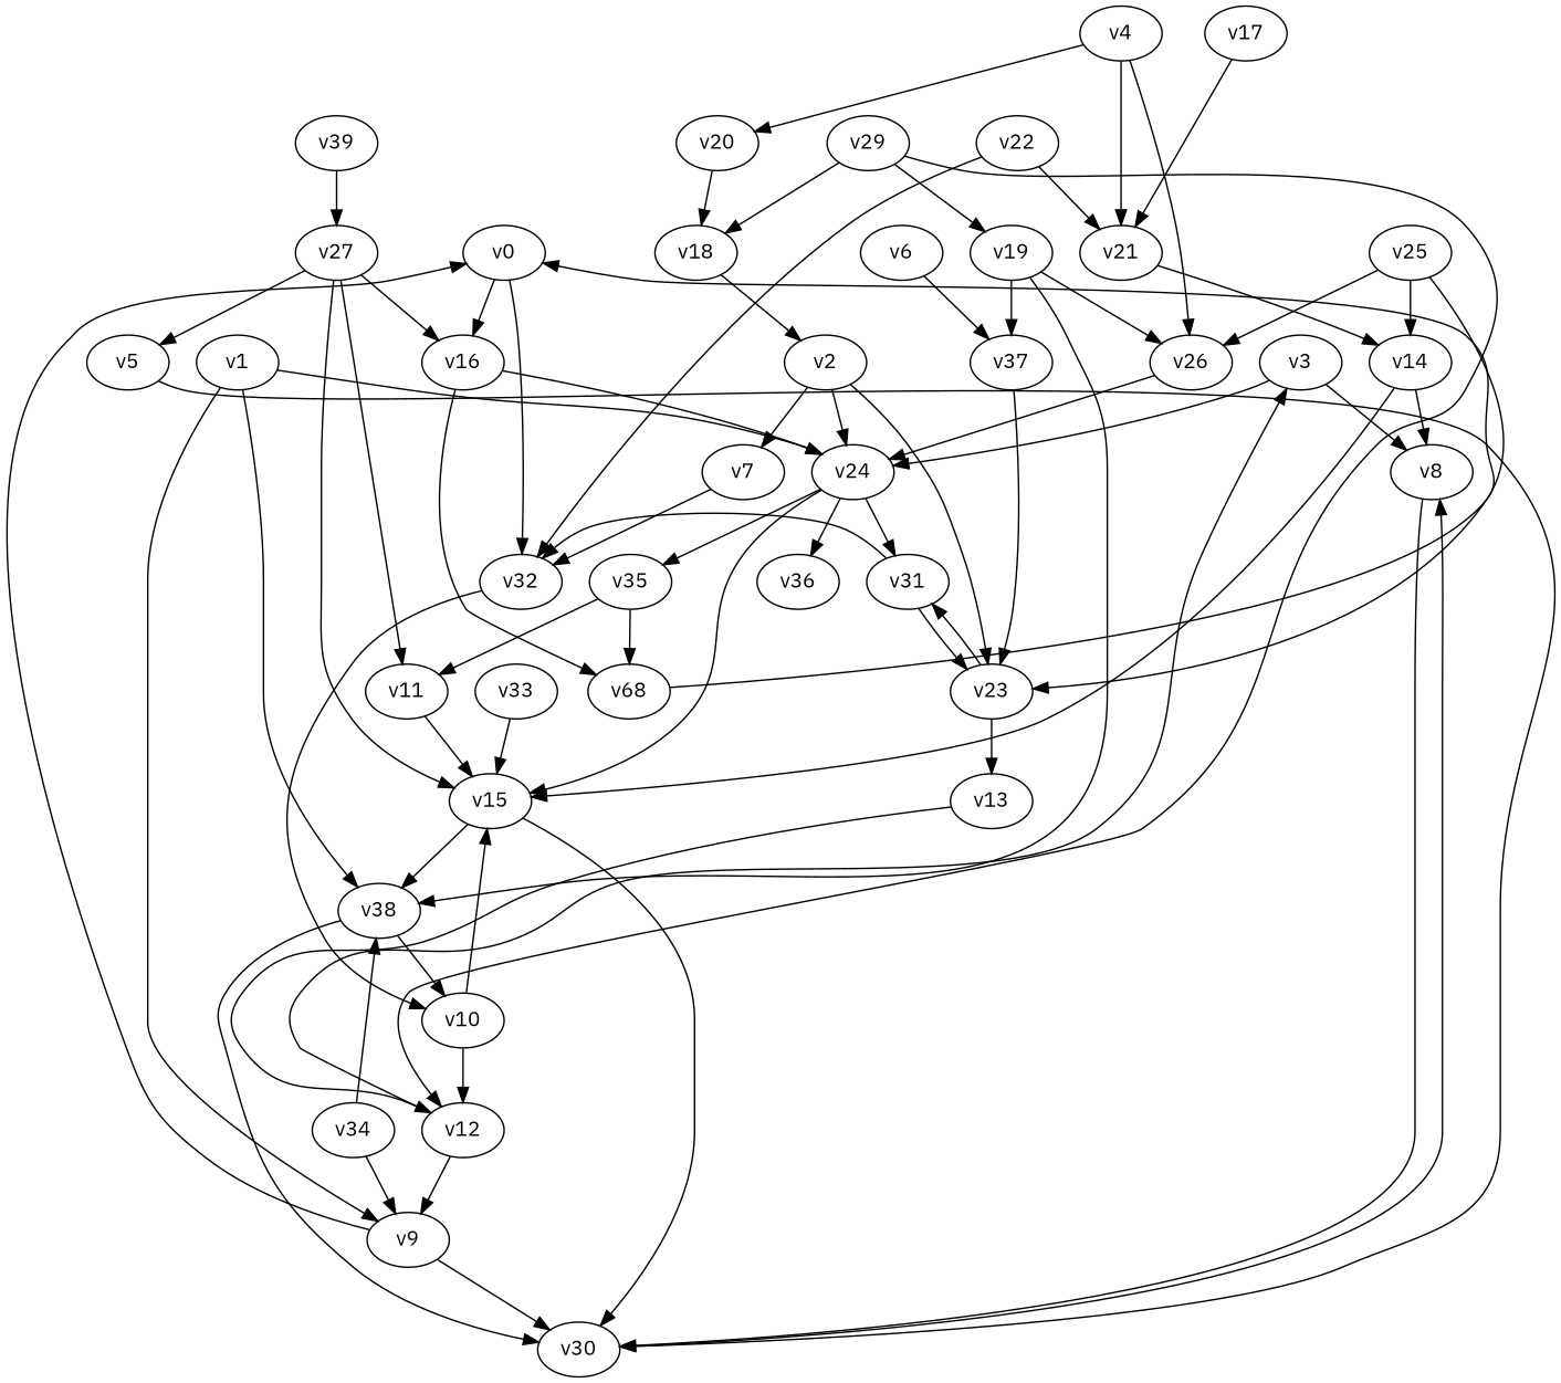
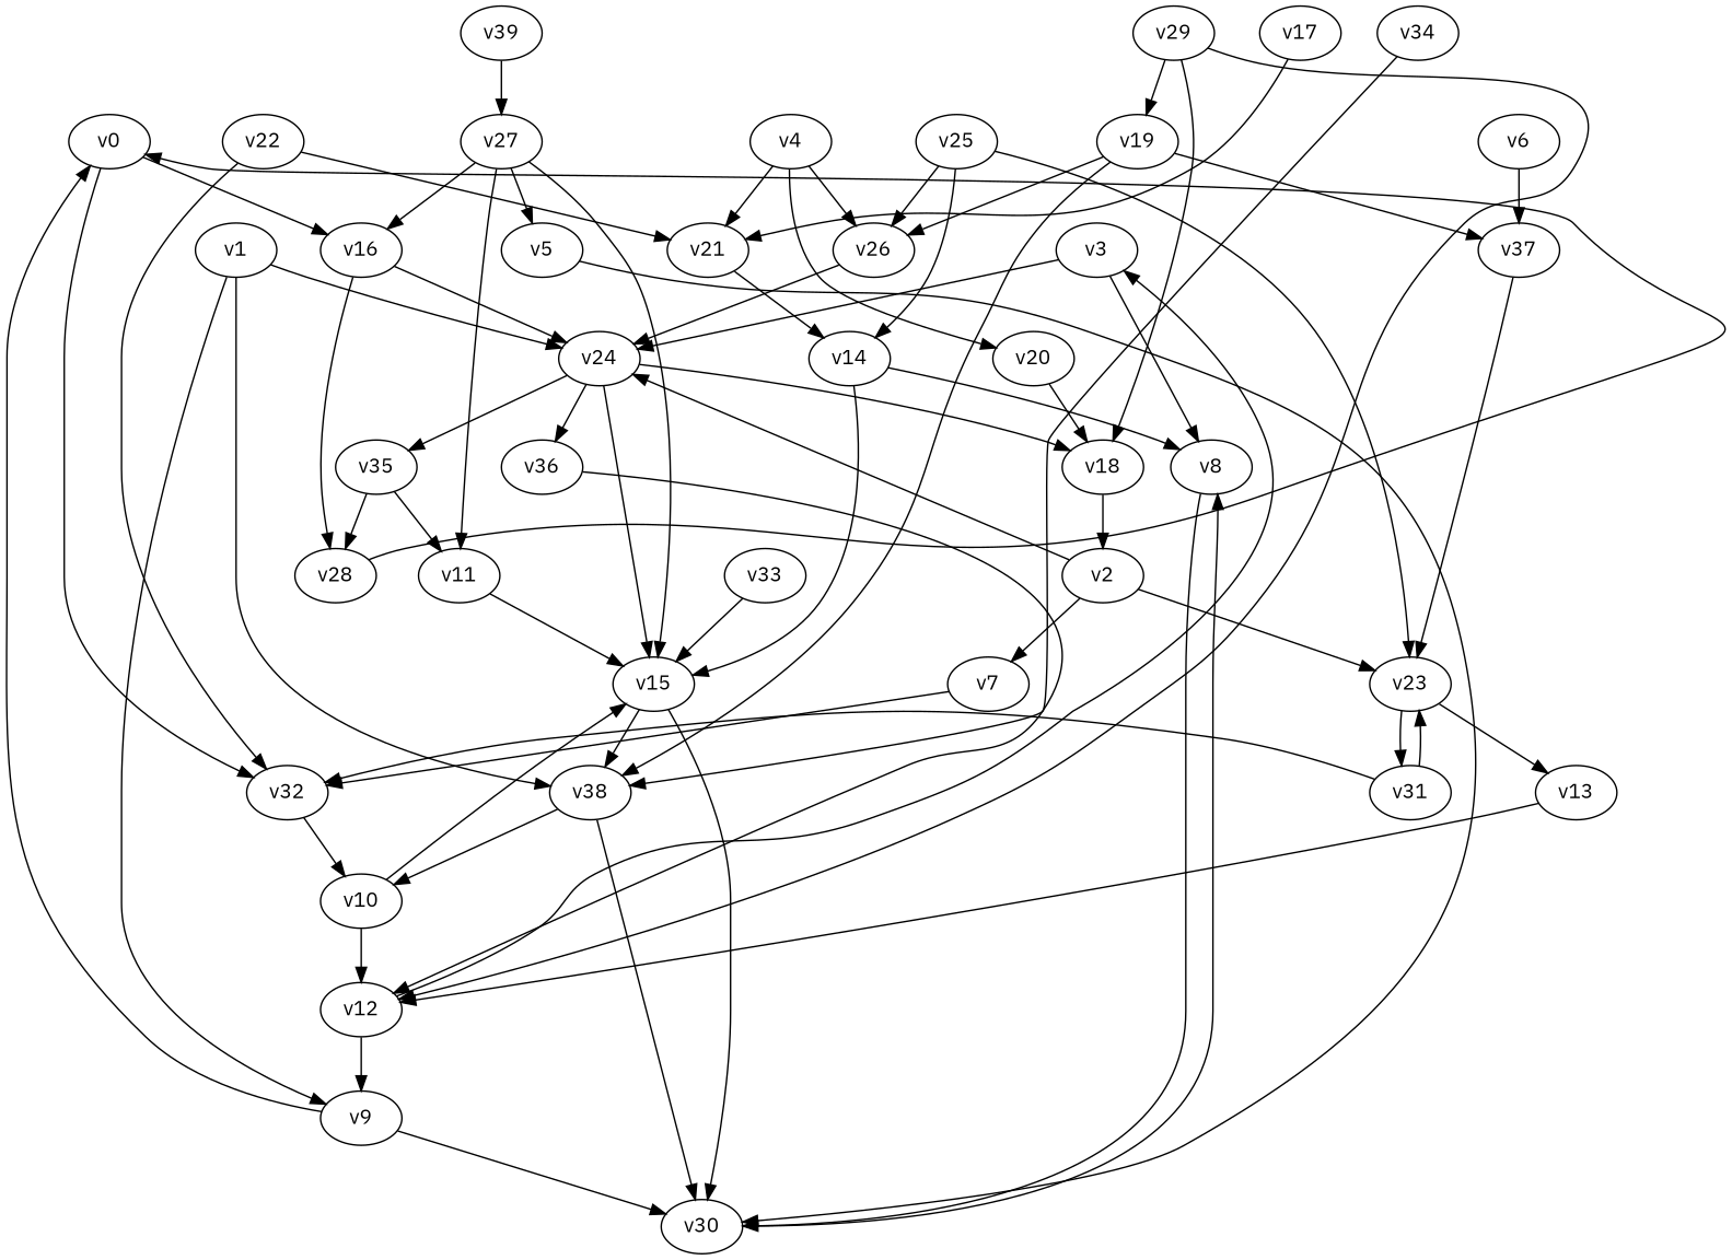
  digraph {
    fontname="IBM Plex Sans"
    node [fontname="IBM Plex Sans" player=0]
    edge [fontname="IBM Plex Sans"]
    v0
    v16
    v32
    v24
-   v28 [label=v68]
+   v28
    v10
    v9 [player=1]
    v1
    v38
    v30 [player=1]
    v15
    v31 [player=1]
    v35 [player=1]
    v36 [player=1]
    v2
    v7
    v23 [player=1]
    v13 [player=1]
    v3
    v8 [player=1]
    v4
    v20
    v21
    v26
    v18 [player=1]
    v14
    v5
    v6 [player=1]
    v37 [player=1]
    v12 [player=1]
    v11
    v17
    v19 [player=1]
    v22 [player=1]
    v25 [player=1]
    v27 [player=1]
    v29
    v33
    v34
    v39
    v0 -> v16
    v0 -> v32
    v16 -> v24
    v16 -> v28
    v32 -> v10
    v24 -> v15
-   v24 -> v31
+   v24 -> v18
    v24 -> v35
    v24 -> v36
    v28 -> v0 [constraint="t < 6"]
    v10 -> v15
    v10 -> v12
    v9 -> v0 [constraint="t mod 2 == 1"]
    v9 -> v30
    v1 -> v24
    v1 -> v9
    v1 -> v38
    v38 -> v10
    v38 -> v30
    v30 -> v8 [constraint="t mod 3 == 0"]
    v15 -> v38
    v15 -> v30
    v31 -> v32 [constraint="t mod 5 == 2"]
    v31 -> v23
    v35 -> v28
    v35 -> v11
+   v36 -> v12 [constraint="t < 6"]
    v2 -> v24
    v2 -> v7
    v2 -> v23
    v7 -> v32
    v23 -> v31
    v23 -> v13
    v13 -> v12 [constraint="t >= 1"]
    v3 -> v24
    v3 -> v8
    v8 -> v30
    v4 -> v20
    v4 -> v21
    v4 -> v26
    v20 -> v18
    v21 -> v14
    v26 -> v24
    v18 -> v2
    v14 -> v15
    v14 -> v8
    v5 -> v30 [constraint="t >= 5"]
    v6 -> v37
    v37 -> v23
    v12 -> v9
    v12 -> v3 [constraint="t < 9"]
    v11 -> v15
    v17 -> v21 [constraint="t < 15"]
    v19 -> v38
    v19 -> v26
    v19 -> v37
    v22 -> v32
    v22 -> v21
    v25 -> v23
    v25 -> v26
    v25 -> v14
    v27 -> v16
    v27 -> v15
    v27 -> v5
    v27 -> v11
    v29 -> v18
    v29 -> v12 [constraint="t >= 2"]
    v29 -> v19
    v33 -> v15
-   v34 -> v9
    v34 -> v38 [constraint="t < 14"]
    v39 -> v27
  }
